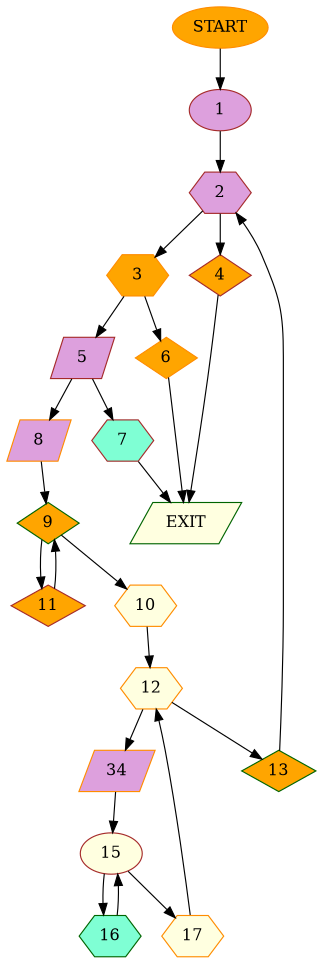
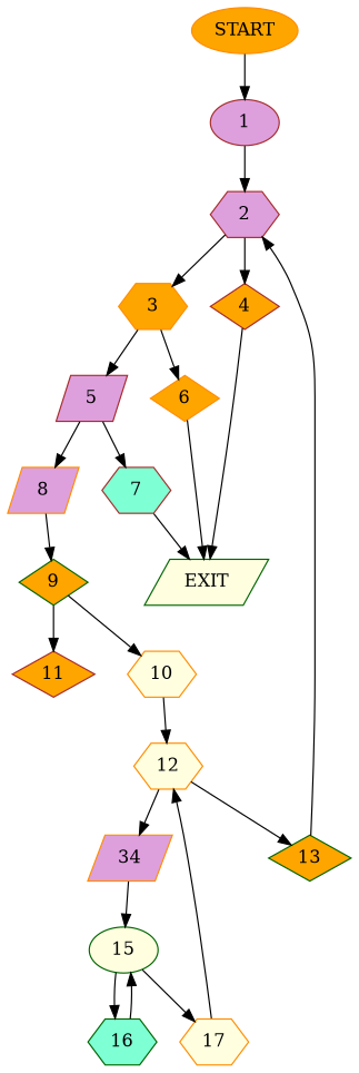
  digraph {
    node [color=darkorange fillcolor=orange shape=hexagon style=filled]
    n1 [label=START shape=ellipse]
    1 [color=brown fillcolor=plum shape=ellipse]
    2 [color=brown fillcolor=plum]
    n4 [color=darkgreen fillcolor=lightyellow label=EXIT shape=parallelogram]
    3
    4 [color=brown shape=diamond]
    5 [color=brown fillcolor=plum shape=parallelogram]
    6 [shape=diamond]
    7 [color=brown fillcolor=aquamarine]
    8 [fillcolor=plum shape=parallelogram]
    9 [color=darkgreen shape=diamond]
    10 [fillcolor=lightyellow]
    11 [color=brown shape=diamond]
    12 [fillcolor=lightyellow]
    13 [color=darkgreen shape=diamond]
    n16 [fillcolor=plum label=34 shape=parallelogram]
-   15 [color=brown fillcolor=lightyellow shape=ellipse]
+   15 [color=darkgreen fillcolor=lightyellow shape=ellipse]
    16 [color=darkgreen fillcolor=aquamarine]
    17 [fillcolor=lightyellow]
    n1 -> 1
    1 -> 2
    2 -> 3
    2 -> 4
    3 -> 5
    3 -> 6
    4 -> n4
    5 -> 7
    5 -> 8
    6 -> n4
    7 -> n4
    8 -> 9
    9 -> 10
    9 -> 11
    10 -> 12
-   11 -> 9
    12 -> 13
    12 -> n16
    13 -> 2
    n16 -> 15
    15 -> 16
    15 -> 17
    16 -> 15
    17 -> 12
  }
